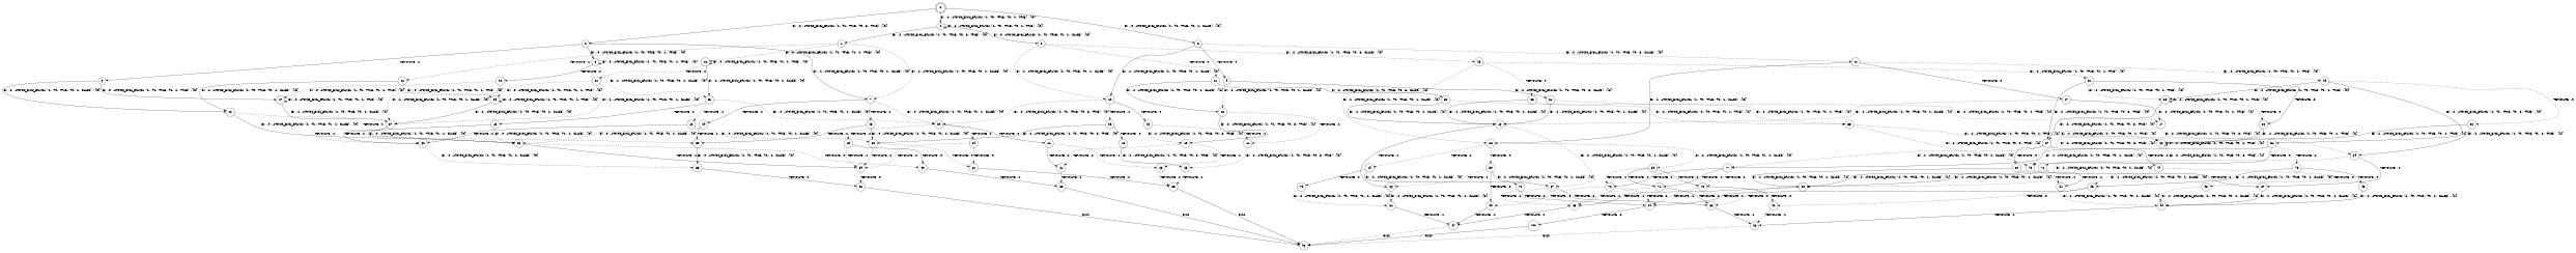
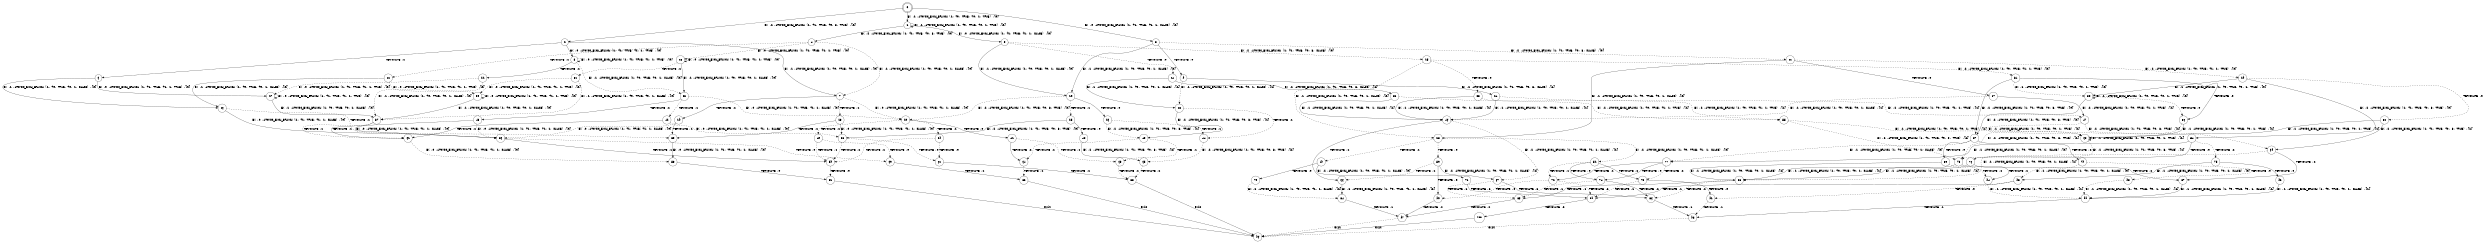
  digraph {
    fontname="DejaVu Sans Mono"
    node [fontname="DejaVu Sans Mono" shape=circle]
    edge [fontname="DejaVu Sans Mono" style=solid]
    0 [peripheries=2]
    1
    2
    3
    4
    5
    6
    7
    8
    9
    10
    11
    12
    13
    14
    15
    16
    17
    18
    19
    20
    21
    22
    23
    24
    25
    26
    27
    28
    29
    30
    31
    32
    33
    34
    35
    36
    37
    38
    39
    40
    41
    42
    43
    44
    45
    46
    47
    48
    49
    50
    51
    52
    53
    54
    55
    56
    57
    58
    59
    60
    61
    62
    63
    64
    65
    66
    67
    68
    69
    70
    71
    90
    72
    73
    74
    75
    76
    77
    78
    79
    80
    81
    82
    83
    84
    85
    86
    87
    88
    89
    91
    92
    93
    94
    95
    96
    97
    98
    99
    n101 [label=700]
    0 -> 1 [label="EX !1 !ATOMIC_EXCH_BRANCH (1, +0, TRUE, +0, 1, TRUE) !{0}"]
    0 -> 2 [label="EX !2 !ATOMIC_EXCH_BRANCH (1, +1, TRUE, +0, 3, TRUE) !{0}"]
    0 -> 3 [label="EX !0 !ATOMIC_EXCH_BRANCH (1, +1, TRUE, +1, 1, FALSE) !{0}"]
    1 -> 1 [label="EX !1 !ATOMIC_EXCH_BRANCH (1, +0, TRUE, +0, 1, TRUE) !{0}"]
    1 -> 4 [label="EX !2 !ATOMIC_EXCH_BRANCH (1, +1, TRUE, +0, 3, TRUE) !{0}"]
    1 -> 5 [label="EX !0 !ATOMIC_EXCH_BRANCH (1, +1, TRUE, +1, 1, FALSE) !{0}"]
    2 -> 6 [label="TERMINATE !2"]
    2 -> 7 [label="EX !1 !ATOMIC_EXCH_BRANCH (1, +0, TRUE, +0, 1, FALSE) !{0}"]
    2 -> 8 [label="EX !0 !ATOMIC_EXCH_BRANCH (1, +1, TRUE, +1, 1, TRUE) !{0}"]
    3 -> 9 [label="TERMINATE !0"]
    3 -> 10 [label="EX !1 !ATOMIC_EXCH_BRANCH (1, +0, TRUE, +0, 1, FALSE) !{0}"]
    3 -> 11 [label="EX !2 !ATOMIC_EXCH_BRANCH (1, +1, TRUE, +0, 3, FALSE) !{0}" style=dashed]
    4 -> 7 [label="EX !1 !ATOMIC_EXCH_BRANCH (1, +0, TRUE, +0, 1, FALSE) !{0}" style=dashed]
    4 -> 12 [label="TERMINATE !2" style=dashed]
    4 -> 13 [label="EX !0 !ATOMIC_EXCH_BRANCH (1, +1, TRUE, +1, 1, TRUE) !{0}" style=dashed]
-   5 -> 10 [label="EX !1 !ATOMIC_EXCH_BRANCH (1, +0, TRUE, +0, 1, FALSE) !{0}" style=dashed]
+   5 -> 10 [label="EX !1 !ATOMIC_EXCH_BRANCH (1, +0, TRUE, +0, 1, FALSE) !{0}"]
    5 -> 14 [label="TERMINATE !0" style=dashed]
    5 -> 15 [label="EX !2 !ATOMIC_EXCH_BRANCH (1, +1, TRUE, +0, 3, FALSE) !{0}" style=dashed]
    6 -> 16 [label="EX !1 !ATOMIC_EXCH_BRANCH (1, +0, TRUE, +0, 1, FALSE) !{0}"]
    6 -> 17 [label="EX !0 !ATOMIC_EXCH_BRANCH (1, +1, TRUE, +1, 1, TRUE) !{0}"]
    7 -> 18 [label="TERMINATE !1" style=dashed]
    7 -> 19 [label="TERMINATE !2"]
    7 -> 20 [label="EX !0 !ATOMIC_EXCH_BRANCH (1, +1, TRUE, +1, 1, FALSE) !{0}" style=dashed]
    8 -> 8 [label="EX !0 !ATOMIC_EXCH_BRANCH (1, +1, TRUE, +1, 1, TRUE) !{0}" style=dashed]
    8 -> 21 [label="TERMINATE !2"]
    8 -> 22 [label="EX !1 !ATOMIC_EXCH_BRANCH (1, +0, TRUE, +0, 1, FALSE) !{0}" style=dashed]
    9 -> 23 [label="EX !1 !ATOMIC_EXCH_BRANCH (1, +0, TRUE, +0, 1, FALSE) !{1}" style=dashed]
    9 -> 24 [label="EX !2 !ATOMIC_EXCH_BRANCH (1, +1, TRUE, +0, 3, FALSE) !{1}"]
    10 -> 20 [label="EX !2 !ATOMIC_EXCH_BRANCH (1, +1, TRUE, +0, 3, TRUE) !{0}" style=dashed]
    10 -> 25 [label="TERMINATE !1" style=dashed]
    10 -> 26 [label="TERMINATE !0"]
    11 -> 27 [label="TERMINATE !0"]
    11 -> 28 [label="EX !1 !ATOMIC_EXCH_BRANCH (1, +0, TRUE, +0, 1, FALSE) !{0}"]
    11 -> 29 [label="EX !2 !ATOMIC_EXCH_BRANCH (1, +0, TRUE, +1, 1, TRUE) !{0}" style=dashed]
    12 -> 16 [label="EX !1 !ATOMIC_EXCH_BRANCH (1, +0, TRUE, +0, 1, FALSE) !{0}"]
    12 -> 30 [label="EX !0 !ATOMIC_EXCH_BRANCH (1, +1, TRUE, +1, 1, TRUE) !{0}" style=dashed]
    13 -> 13 [label="EX !0 !ATOMIC_EXCH_BRANCH (1, +1, TRUE, +1, 1, TRUE) !{0}" style=dashed]
    13 -> 22 [label="EX !1 !ATOMIC_EXCH_BRANCH (1, +0, TRUE, +0, 1, FALSE) !{0}"]
    13 -> 31 [label="TERMINATE !2" style=dashed]
    14 -> 23 [label="EX !1 !ATOMIC_EXCH_BRANCH (1, +0, TRUE, +0, 1, FALSE) !{1}"]
    14 -> 32 [label="EX !2 !ATOMIC_EXCH_BRANCH (1, +1, TRUE, +0, 3, FALSE) !{1}"]
    15 -> 28 [label="EX !1 !ATOMIC_EXCH_BRANCH (1, +0, TRUE, +0, 1, FALSE) !{0}" style=dashed]
    15 -> 33 [label="TERMINATE !0" style=dashed]
    15 -> 34 [label="EX !2 !ATOMIC_EXCH_BRANCH (1, +0, TRUE, +1, 1, TRUE) !{0}" style=dashed]
    16 -> 35 [label="TERMINATE !1" style=dashed]
    16 -> 36 [label="EX !0 !ATOMIC_EXCH_BRANCH (1, +1, TRUE, +1, 1, FALSE) !{0}"]
    17 -> 17 [label="EX !0 !ATOMIC_EXCH_BRANCH (1, +1, TRUE, +1, 1, TRUE) !{0}" style=dashed]
    17 -> 37 [label="EX !1 !ATOMIC_EXCH_BRANCH (1, +0, TRUE, +0, 1, FALSE) !{0}"]
    18 -> 35 [label="TERMINATE !2"]
    18 -> 38 [label="EX !0 !ATOMIC_EXCH_BRANCH (1, +1, TRUE, +1, 1, FALSE) !{0}"]
    19 -> 35 [label="TERMINATE !1"]
    19 -> 36 [label="EX !0 !ATOMIC_EXCH_BRANCH (1, +1, TRUE, +1, 1, FALSE) !{0}" style=dashed]
    20 -> 39 [label="TERMINATE !1" style=dashed]
    20 -> 40 [label="TERMINATE !2" style=dashed]
    20 -> 41 [label="TERMINATE !0"]
    21 -> 17 [label="EX !0 !ATOMIC_EXCH_BRANCH (1, +1, TRUE, +1, 1, TRUE) !{0}" style=dashed]
    21 -> 37 [label="EX !1 !ATOMIC_EXCH_BRANCH (1, +0, TRUE, +0, 1, FALSE) !{0}" style=dashed]
    22 -> 20 [label="EX !0 !ATOMIC_EXCH_BRANCH (1, +1, TRUE, +1, 1, FALSE) !{0}" style=dashed]
    22 -> 42 [label="TERMINATE !1" style=dashed]
    22 -> 43 [label="TERMINATE !2"]
    23 -> 44 [label="TERMINATE !1" style=dashed]
    23 -> 45 [label="EX !2 !ATOMIC_EXCH_BRANCH (1, +1, TRUE, +0, 3, TRUE) !{1}"]
    24 -> 46 [label="EX !1 !ATOMIC_EXCH_BRANCH (1, +0, TRUE, +0, 1, FALSE) !{1}"]
    24 -> 47 [label="EX !2 !ATOMIC_EXCH_BRANCH (1, +0, TRUE, +1, 1, TRUE) !{1}" style=dashed]
    25 -> 38 [label="EX !2 !ATOMIC_EXCH_BRANCH (1, +1, TRUE, +0, 3, TRUE) !{0}"]
    25 -> 48 [label="TERMINATE !0"]
    26 -> 44 [label="TERMINATE !1" style=dashed]
    26 -> 45 [label="EX !2 !ATOMIC_EXCH_BRANCH (1, +1, TRUE, +0, 3, TRUE) !{1}" style=dashed]
    27 -> 46 [label="EX !1 !ATOMIC_EXCH_BRANCH (1, +0, TRUE, +0, 1, FALSE) !{1}" style=dashed]
    27 -> 47 [label="EX !2 !ATOMIC_EXCH_BRANCH (1, +0, TRUE, +1, 1, TRUE) !{1}"]
    28 -> 49 [label="TERMINATE !1" style=dashed]
    28 -> 50 [label="TERMINATE !0" style=dashed]
    28 -> 51 [label="EX !2 !ATOMIC_EXCH_BRANCH (1, +0, TRUE, +1, 1, FALSE) !{0}" style=dashed]
    29 -> 52 [label="TERMINATE !0" style=dashed]
    29 -> 53 [label="EX !1 !ATOMIC_EXCH_BRANCH (1, +0, TRUE, +0, 1, TRUE) !{0}"]
    29 -> 54 [label="EX !2 !ATOMIC_EXCH_BRANCH (1, +1, TRUE, +0, 3, TRUE) !{0}"]
    30 -> 30 [label="EX !0 !ATOMIC_EXCH_BRANCH (1, +1, TRUE, +1, 1, TRUE) !{0}"]
    30 -> 37 [label="EX !1 !ATOMIC_EXCH_BRANCH (1, +0, TRUE, +0, 1, FALSE) !{0}"]
    31 -> 30 [label="EX !0 !ATOMIC_EXCH_BRANCH (1, +1, TRUE, +1, 1, TRUE) !{0}" style=dashed]
    31 -> 37 [label="EX !1 !ATOMIC_EXCH_BRANCH (1, +0, TRUE, +0, 1, FALSE) !{0}" style=dashed]
    32 -> 46 [label="EX !1 !ATOMIC_EXCH_BRANCH (1, +0, TRUE, +0, 1, FALSE) !{1}"]
    32 -> 55 [label="EX !2 !ATOMIC_EXCH_BRANCH (1, +0, TRUE, +1, 1, TRUE) !{1}" style=dashed]
    33 -> 46 [label="EX !1 !ATOMIC_EXCH_BRANCH (1, +0, TRUE, +0, 1, FALSE) !{1}"]
    33 -> 55 [label="EX !2 !ATOMIC_EXCH_BRANCH (1, +0, TRUE, +1, 1, TRUE) !{1}" style=dashed]
    34 -> 53 [label="EX !1 !ATOMIC_EXCH_BRANCH (1, +0, TRUE, +0, 1, TRUE) !{0}" style=dashed]
    34 -> 56 [label="TERMINATE !0"]
    34 -> 57 [label="EX !2 !ATOMIC_EXCH_BRANCH (1, +1, TRUE, +0, 3, TRUE) !{0}"]
    35 -> 58 [label="EX !0 !ATOMIC_EXCH_BRANCH (1, +1, TRUE, +1, 1, FALSE) !{0}"]
    36 -> 59 [label="TERMINATE !1"]
    36 -> 60 [label="TERMINATE !0" style=dashed]
    37 -> 36 [label="EX !0 !ATOMIC_EXCH_BRANCH (1, +1, TRUE, +1, 1, FALSE) !{0}"]
    37 -> 61 [label="TERMINATE !1" style=dashed]
    38 -> 59 [label="TERMINATE !2" style=dashed]
    38 -> 62 [label="TERMINATE !0" style=dashed]
    39 -> 59 [label="TERMINATE !2" style=dashed]
    39 -> 62 [label="TERMINATE !0" style=dashed]
    40 -> 59 [label="TERMINATE !1" style=dashed]
-   40 -> 60 [label="TERMINATE !0"]
+   40 -> 60 [label="TERMINATE !0" style=dashed]
    41 -> 63 [label="TERMINATE !1" style=dashed]
    41 -> 64 [label="TERMINATE !2"]
    42 -> 38 [label="EX !0 !ATOMIC_EXCH_BRANCH (1, +1, TRUE, +1, 1, FALSE) !{0}" style=dashed]
    42 -> 61 [label="TERMINATE !2"]
    43 -> 36 [label="EX !0 !ATOMIC_EXCH_BRANCH (1, +1, TRUE, +1, 1, FALSE) !{0}" style=dashed]
    43 -> 61 [label="TERMINATE !1"]
    44 -> 65 [label="EX !2 !ATOMIC_EXCH_BRANCH (1, +1, TRUE, +0, 3, TRUE) !{2}" style=dashed]
    45 -> 63 [label="TERMINATE !1" style=dashed]
    45 -> 64 [label="TERMINATE !2" style=dashed]
    46 -> 66 [label="TERMINATE !1"]
    46 -> 67 [label="EX !2 !ATOMIC_EXCH_BRANCH (1, +0, TRUE, +1, 1, FALSE) !{1}" style=dashed]
    47 -> 68 [label="EX !1 !ATOMIC_EXCH_BRANCH (1, +0, TRUE, +0, 1, TRUE) !{1}" style=dashed]
    47 -> 69 [label="EX !2 !ATOMIC_EXCH_BRANCH (1, +1, TRUE, +0, 3, TRUE) !{1}" style=dashed]
    48 -> 65 [label="EX !2 !ATOMIC_EXCH_BRANCH (1, +1, TRUE, +0, 3, TRUE) !{2}"]
    49 -> 70 [label="TERMINATE !0"]
    49 -> 71 [label="EX !2 !ATOMIC_EXCH_BRANCH (1, +0, TRUE, +1, 1, FALSE) !{0}"]
    50 -> 66 [label="TERMINATE !1" style=dashed]
    50 -> 67 [label="EX !2 !ATOMIC_EXCH_BRANCH (1, +0, TRUE, +1, 1, FALSE) !{1}"]
    50 -> 90 [label="TERMINATE !0"]
    51 -> 72 [label="TERMINATE !1" style=dashed]
    51 -> 73 [label="TERMINATE !2"]
    51 -> 74 [label="TERMINATE !0"]
    52 -> 68 [label="EX !1 !ATOMIC_EXCH_BRANCH (1, +0, TRUE, +0, 1, TRUE) !{1}"]
    52 -> 69 [label="EX !2 !ATOMIC_EXCH_BRANCH (1, +1, TRUE, +0, 3, TRUE) !{1}"]
    53 -> 53 [label="EX !1 !ATOMIC_EXCH_BRANCH (1, +0, TRUE, +0, 1, TRUE) !{0}"]
    53 -> 56 [label="TERMINATE !0" style=dashed]
    53 -> 57 [label="EX !2 !ATOMIC_EXCH_BRANCH (1, +1, TRUE, +0, 3, TRUE) !{0}"]
    54 -> 75 [label="TERMINATE !2" style=dashed]
    54 -> 76 [label="TERMINATE !0"]
    54 -> 77 [label="EX !1 !ATOMIC_EXCH_BRANCH (1, +0, TRUE, +0, 1, FALSE) !{0}"]
    55 -> 68 [label="EX !1 !ATOMIC_EXCH_BRANCH (1, +0, TRUE, +0, 1, TRUE) !{1}" style=dashed]
    55 -> 78 [label="EX !2 !ATOMIC_EXCH_BRANCH (1, +1, TRUE, +0, 3, TRUE) !{1}" style=dashed]
    56 -> 68 [label="EX !1 !ATOMIC_EXCH_BRANCH (1, +0, TRUE, +0, 1, TRUE) !{1}"]
    56 -> 78 [label="EX !2 !ATOMIC_EXCH_BRANCH (1, +1, TRUE, +0, 3, TRUE) !{1}" style=dashed]
    57 -> 77 [label="EX !1 !ATOMIC_EXCH_BRANCH (1, +0, TRUE, +0, 1, FALSE) !{0}" style=dashed]
    57 -> 79 [label="TERMINATE !2"]
    57 -> 80 [label="TERMINATE !0"]
    58 -> 81 [label="TERMINATE !0"]
    59 -> 81 [label="TERMINATE !0" style=dashed]
    60 -> 82 [label="TERMINATE !1"]
    61 -> 58 [label="EX !0 !ATOMIC_EXCH_BRANCH (1, +1, TRUE, +1, 1, FALSE) !{0}" style=dashed]
    62 -> 83 [label="TERMINATE !2"]
    63 -> 83 [label="TERMINATE !2" style=dashed]
    64 -> 82 [label="TERMINATE !1" style=dashed]
    65 -> 83 [label="TERMINATE !2" style=dashed]
    66 -> 84 [label="EX !2 !ATOMIC_EXCH_BRANCH (1, +0, TRUE, +1, 1, FALSE) !{2}"]
    67 -> 85 [label="TERMINATE !1" style=dashed]
    67 -> 86 [label="TERMINATE !2"]
    68 -> 68 [label="EX !1 !ATOMIC_EXCH_BRANCH (1, +0, TRUE, +0, 1, TRUE) !{1}" style=dashed]
    68 -> 78 [label="EX !2 !ATOMIC_EXCH_BRANCH (1, +1, TRUE, +0, 3, TRUE) !{1}" style=dashed]
    69 -> 87 [label="TERMINATE !2"]
    69 -> 88 [label="EX !1 !ATOMIC_EXCH_BRANCH (1, +0, TRUE, +0, 1, FALSE) !{1}" style=dashed]
    70 -> 84 [label="EX !2 !ATOMIC_EXCH_BRANCH (1, +0, TRUE, +1, 1, FALSE) !{2}" style=dashed]
    71 -> 89 [label="TERMINATE !2"]
    90 -> 97 [label="TERMINATE !2"]
    72 -> 90 [label="TERMINATE !0" style=dashed]
    72 -> 89 [label="TERMINATE !2" style=dashed]
    73 -> 89 [label="TERMINATE !1" style=dashed]
    73 -> 91 [label="TERMINATE !0"]
    74 -> 85 [label="TERMINATE !1" style=dashed]
    74 -> 86 [label="TERMINATE !2"]
    75 -> 92 [label="TERMINATE !0"]
    75 -> 93 [label="EX !1 !ATOMIC_EXCH_BRANCH (1, +0, TRUE, +0, 1, FALSE) !{0}"]
    76 -> 87 [label="TERMINATE !2"]
    76 -> 88 [label="EX !1 !ATOMIC_EXCH_BRANCH (1, +0, TRUE, +0, 1, FALSE) !{1}"]
    77 -> 72 [label="TERMINATE !1"]
    77 -> 73 [label="TERMINATE !2" style=dashed]
    77 -> 74 [label="TERMINATE !0"]
    78 -> 88 [label="EX !1 !ATOMIC_EXCH_BRANCH (1, +0, TRUE, +0, 1, FALSE) !{1}"]
    78 -> 94 [label="TERMINATE !2"]
    79 -> 93 [label="EX !1 !ATOMIC_EXCH_BRANCH (1, +0, TRUE, +0, 1, FALSE) !{0}" style=dashed]
    79 -> 95 [label="TERMINATE !0" style=dashed]
    80 -> 88 [label="EX !1 !ATOMIC_EXCH_BRANCH (1, +0, TRUE, +0, 1, FALSE) !{1}"]
    80 -> 94 [label="TERMINATE !2" style=dashed]
    81 -> 96 [label=exit]
    82 -> 96 [label=exit]
    83 -> 96 [label=exit]
    84 -> 97 [label="TERMINATE !1"]
    85 -> 97 [label="TERMINATE !2"]
    86 -> 98 [label="TERMINATE !1"]
    87 -> 99 [label="EX !1 !ATOMIC_EXCH_BRANCH (1, +0, TRUE, +0, 1, FALSE) !{1}"]
    88 -> 85 [label="TERMINATE !1"]
    88 -> 86 [label="TERMINATE !2" style=dashed]
    89 -> n101 [label="TERMINATE !0"]
    91 -> 98 [label="TERMINATE !1" style=dashed]
    92 -> 99 [label="EX !1 !ATOMIC_EXCH_BRANCH (1, +0, TRUE, +0, 1, FALSE) !{1}"]
    93 -> 89 [label="TERMINATE !1"]
    93 -> 91 [label="TERMINATE !0" style=dashed]
    94 -> 99 [label="EX !1 !ATOMIC_EXCH_BRANCH (1, +0, TRUE, +0, 1, FALSE) !{1}" style=dashed]
    95 -> 99 [label="EX !1 !ATOMIC_EXCH_BRANCH (1, +0, TRUE, +0, 1, FALSE) !{1}" style=dashed]
    97 -> 96 [label=exit style=dashed]
    98 -> 96 [label=exit style=dashed]
    99 -> 98 [label="TERMINATE !1"]
    n101 -> 96 [label=exit]
  }
